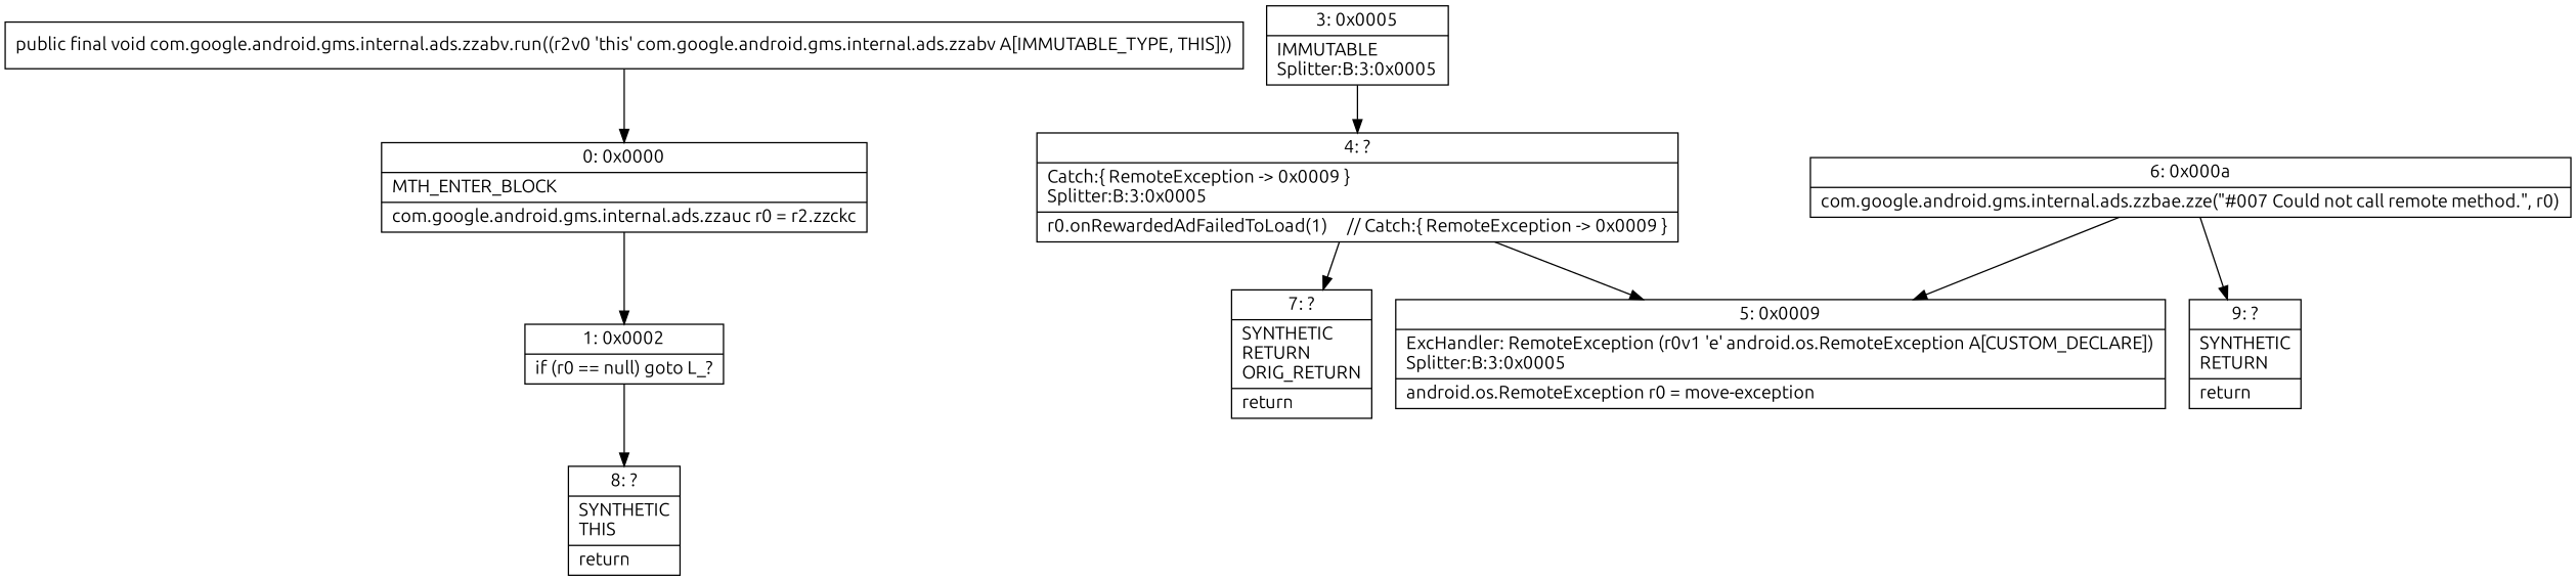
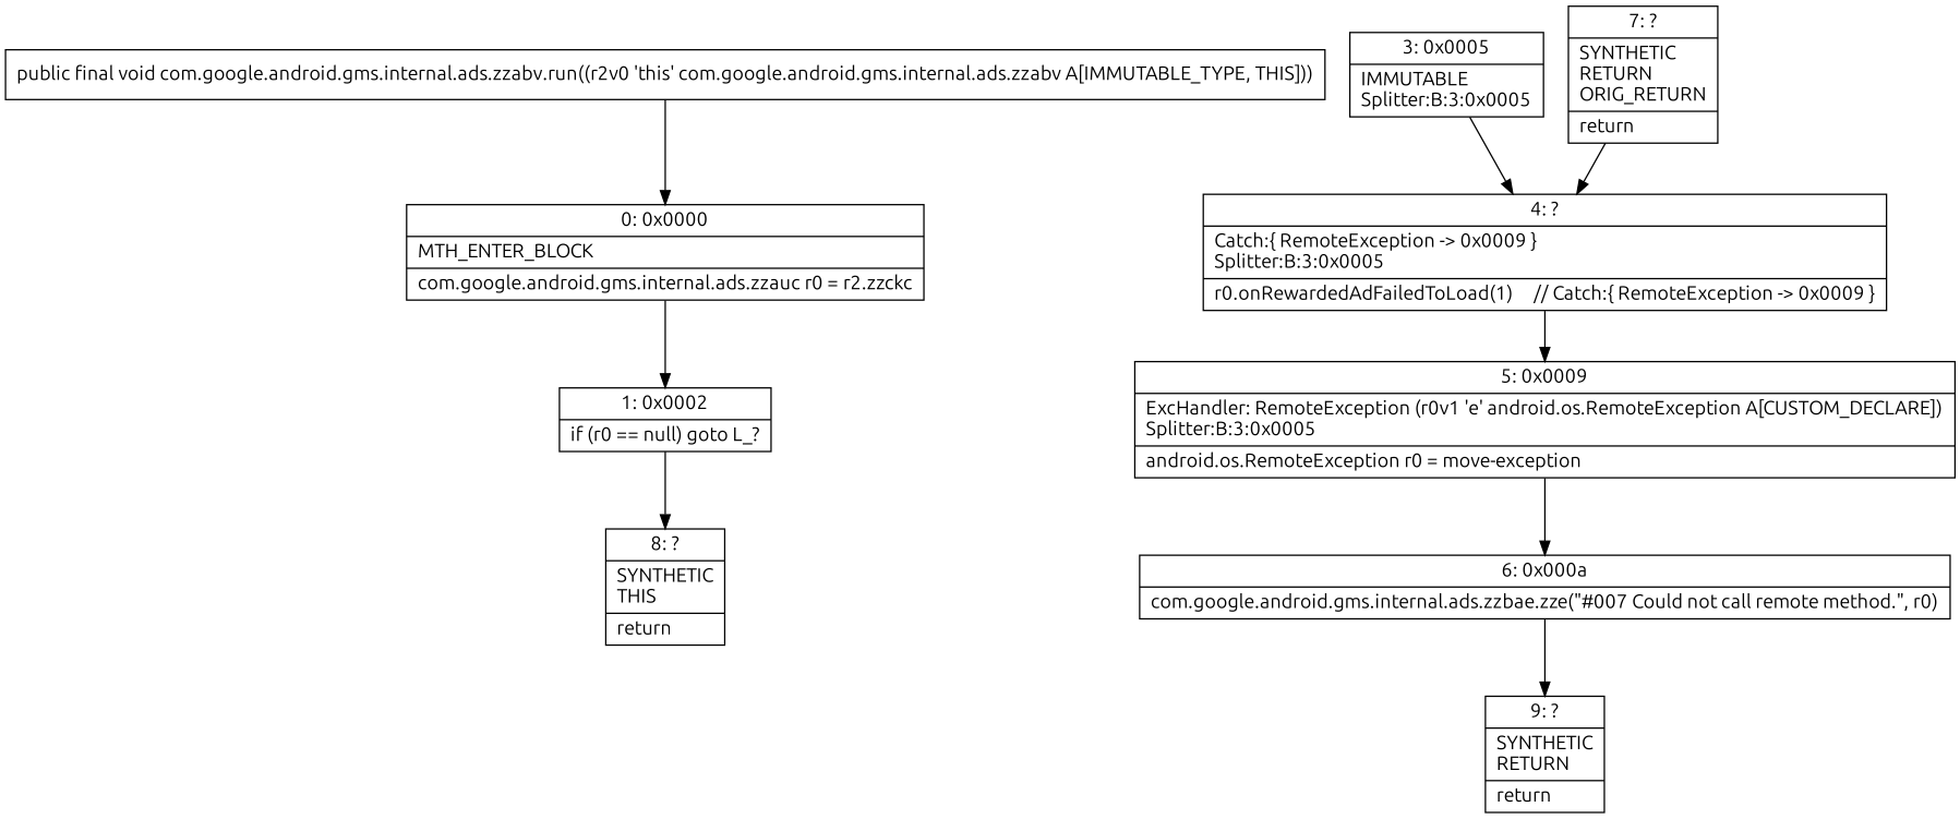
  digraph {
    fontname=Ubuntu
    node [fontname=Ubuntu shape=record]
    edge [fontname=Ubuntu]
    n1 [label="{0\:\ 0x0000|MTH_ENTER_BLOCK\l|com.google.android.gms.internal.ads.zzauc r0 = r2.zzckc\l}"]
    n2 [label="{1\:\ 0x0002|if (r0 == null) goto L_?\l}"]
    n3 [label="{8\:\ ?|SYNTHETIC\lTHIS\l|return\l}"]
    n4 [label="{3\:\ 0x0005|IMMUTABLE\lSplitter:B:3:0x0005\l}"]
    n5 [label="{4\:\ ?|Catch:\{ RemoteException \-\> 0x0009 \}\lSplitter:B:3:0x0005\l|r0.onRewardedAdFailedToLoad(1)     \/\/ Catch:\{ RemoteException \-\> 0x0009 \}\l}"]
    n6 [label="{5\:\ 0x0009|ExcHandler: RemoteException (r0v1 'e' android.os.RemoteException A[CUSTOM_DECLARE])\lSplitter:B:3:0x0005\l|android.os.RemoteException r0 = move\-exception\l}"]
    n7 [label="{7\:\ ?|SYNTHETIC\lRETURN\lORIG_RETURN\l|return\l}"]
    n8 [label="{6\:\ 0x000a|com.google.android.gms.internal.ads.zzbae.zze(\"#007 Could not call remote method.\", r0)\l}"]
    n9 [label="{9\:\ ?|SYNTHETIC\lRETURN\l|return\l}"]
    n10 [label="{public final void com.google.android.gms.internal.ads.zzabv.run((r2v0 'this' com.google.android.gms.internal.ads.zzabv A[IMMUTABLE_TYPE, THIS])) }"]
    n1 -> n2
    n2 -> n3
    n4 -> n5
    n5 -> n6
-   n5 -> n7
-   n8 -> n6
+   n7 -> n5
+   n6 -> n8
    n8 -> n9
    n10 -> n1
  }
